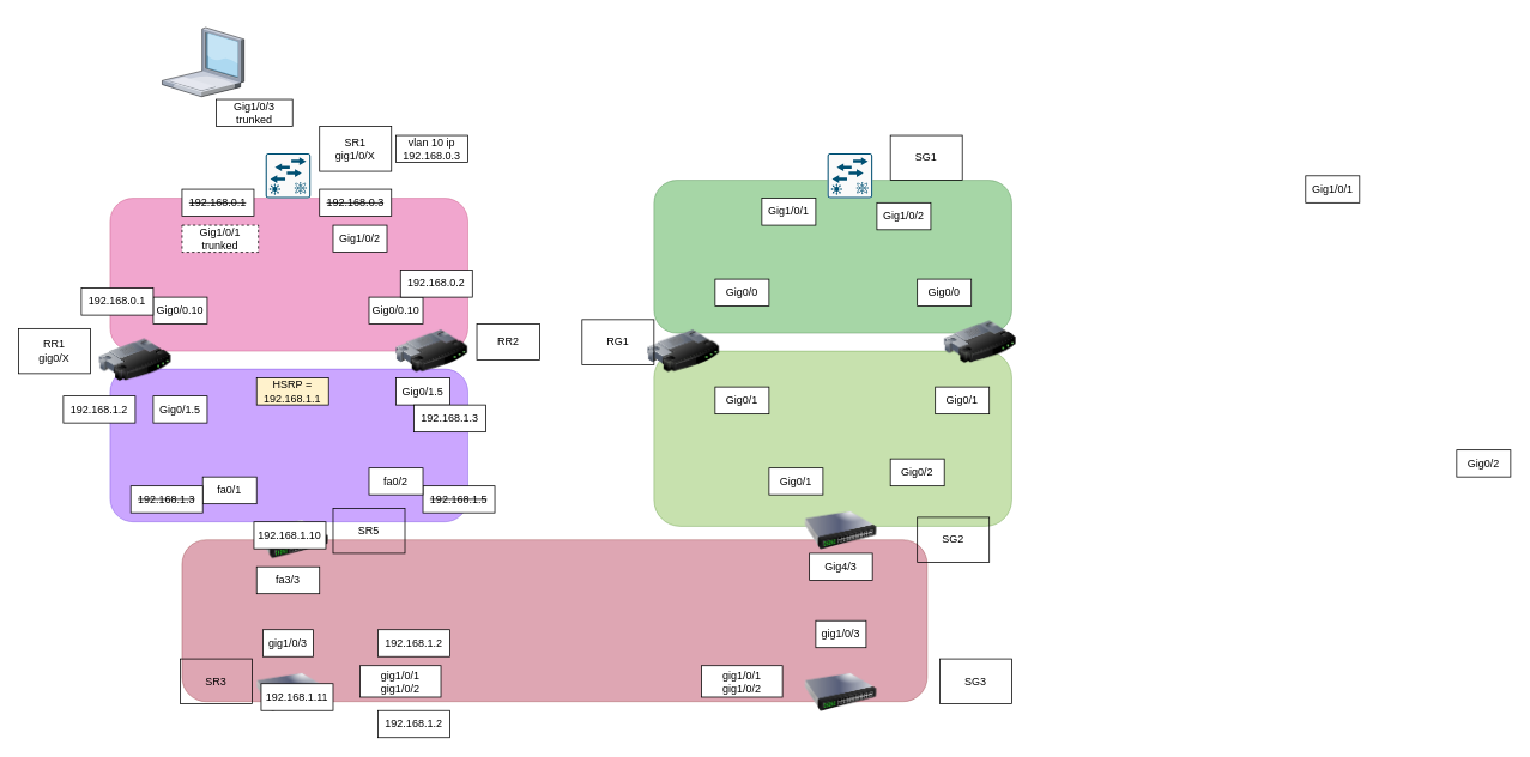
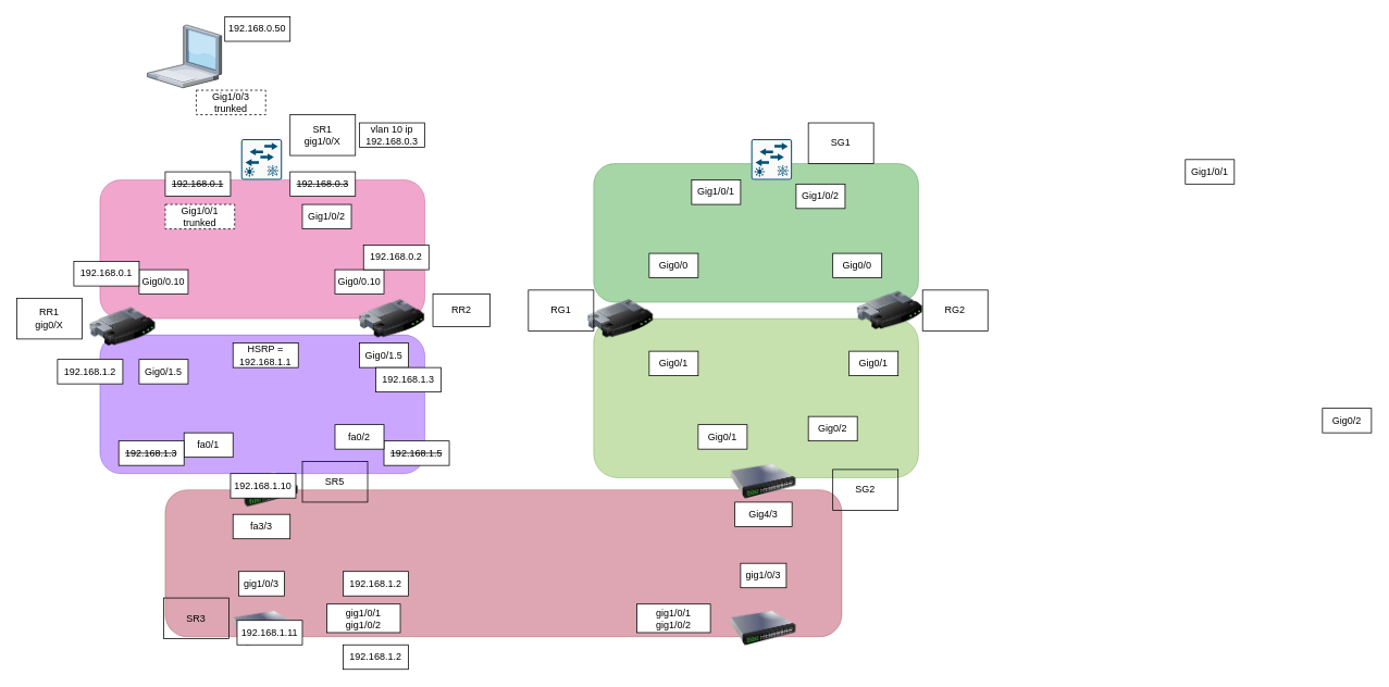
  <mxCell id="0" />
  <mxCell id="1" parent="0" />
  <mxCell id="2" value="" style="rounded=1;whiteSpace=wrap;html=1;opacity=35;fillColor=#60a917;fontColor=#ffffff;strokeColor=#2D7600;rotation=0;" parent="1" vertex="1"><mxGeometry x="727" y="390" width="398" height="195" as="geometry" /></mxCell>
  <mxCell id="3" value="" style="rounded=1;whiteSpace=wrap;html=1;opacity=35;fillColor=#008a00;fontColor=#ffffff;strokeColor=#005700;rotation=0;" parent="1" vertex="1"><mxGeometry x="727" y="200" width="398" height="170" as="geometry" /></mxCell>
  <mxCell id="4" value="" style="rounded=1;whiteSpace=wrap;html=1;opacity=35;fillColor=#d80073;fontColor=#ffffff;strokeColor=#A50040;rotation=0;" parent="1" vertex="1"><mxGeometry x="122" y="220" width="398" height="170" as="geometry" /></mxCell>
  <mxCell id="5" value="" style="rounded=1;whiteSpace=wrap;html=1;opacity=35;fillColor=#6a00ff;fontColor=#ffffff;strokeColor=#3700CC;rotation=0;" parent="1" vertex="1"><mxGeometry x="122" y="410" width="398" height="170" as="geometry" /></mxCell>
  <mxCell id="6" value="" style="rounded=1;whiteSpace=wrap;html=1;opacity=35;fillColor=#a20025;fontColor=#ffffff;strokeColor=#6F0000;rotation=0;" parent="1" vertex="1"><mxGeometry x="202" y="600" width="829" height="180" as="geometry" /></mxCell>
  <mxCell id="7" value="" style="image;html=1;image=img/lib/clip_art/networking/Switch_128x128.png" parent="1" vertex="1"><mxGeometry x="285" y="560" width="80" height="80" as="geometry" /></mxCell>
  <mxCell id="8" value="" style="image;html=1;image=img/lib/clip_art/networking/Router_128x128.png" parent="1" vertex="1"><mxGeometry x="110" y="360" width="80" height="80" as="geometry" /></mxCell>
  <mxCell id="9" value="" style="image;html=1;image=img/lib/clip_art/networking/Router_128x128.png" parent="1" vertex="1"><mxGeometry x="440" y="350" width="80" height="80" as="geometry" /></mxCell>
  <mxCell id="10" value="" style="sketch=0;points=[[0.015,0.015,0],[0.985,0.015,0],[0.985,0.985,0],[0.015,0.985,0],[0.25,0,0],[0.5,0,0],[0.75,0,0],[1,0.25,0],[1,0.5,0],[1,0.75,0],[0.75,1,0],[0.5,1,0],[0.25,1,0],[0,0.75,0],[0,0.5,0],[0,0.25,0]];verticalLabelPosition=bottom;html=1;verticalAlign=top;aspect=fixed;align=center;pointerEvents=1;shape=mxgraph.cisco19.rect;prIcon=layer3_nexus_5k_switch;fillColor=#FAFAFA;strokeColor=#005073;" parent="1" vertex="1"><mxGeometry x="295" y="170" width="50" height="50" as="geometry" /></mxCell>
- <mxCell id="11" value="Gig1/0/3&lt;div&gt;trunked&lt;/div&gt;" style="rounded=0;whiteSpace=wrap;html=1;" parent="1" vertex="1"><mxGeometry x="240" y="110" width="85" height="30" as="geometry" /></mxCell>
+ <mxCell id="11" value="Gig1/0/3&lt;div&gt;trunked&lt;/div&gt;" style="rounded=0;whiteSpace=wrap;html=1;dashed=1;" parent="1" vertex="1"><mxGeometry x="240" y="110" width="85" height="30" as="geometry" /></mxCell>
  <mxCell id="12" value="Gig0/0.10" style="rounded=0;whiteSpace=wrap;html=1;" parent="1" vertex="1"><mxGeometry x="170" y="330" width="60" height="30" as="geometry" /></mxCell>
  <mxCell id="13" value="Gig1/0/2" style="rounded=0;whiteSpace=wrap;html=1;" parent="1" vertex="1"><mxGeometry x="370" y="250" width="60" height="30" as="geometry" /></mxCell>
  <mxCell id="14" value="Gig0/0.10" style="rounded=0;whiteSpace=wrap;html=1;" parent="1" vertex="1"><mxGeometry x="410" y="330" width="60" height="30" as="geometry" /></mxCell>
  <mxCell id="15" value="Gig0/1.5" style="rounded=0;whiteSpace=wrap;html=1;" parent="1" vertex="1"><mxGeometry x="440" y="420" width="60" height="30" as="geometry" /></mxCell>
  <mxCell id="16" value="Gig0/2" style="rounded=0;whiteSpace=wrap;html=1;" parent="1" vertex="1"><mxGeometry x="990" y="510" width="60" height="30" as="geometry" /></mxCell>
  <mxCell id="17" value="Gig0/1.5" style="rounded=0;whiteSpace=wrap;html=1;" parent="1" vertex="1"><mxGeometry x="170" y="440" width="60" height="30" as="geometry" /></mxCell>
  <mxCell id="18" value="fa0/1" style="rounded=0;whiteSpace=wrap;html=1;" parent="1" vertex="1"><mxGeometry x="225" y="530" width="60" height="30" as="geometry" /></mxCell>
  <mxCell id="19" value="" style="image;html=1;image=img/lib/clip_art/networking/Switch_128x128.png" parent="1" vertex="1"><mxGeometry x="285" y="730" width="80" height="80" as="geometry" /></mxCell>
  <mxCell id="20" value="fa3/3" style="rounded=0;whiteSpace=wrap;html=1;" parent="1" vertex="1"><mxGeometry x="285" y="630" width="70" height="30" as="geometry" /></mxCell>
  <mxCell id="21" value="gig1/0/3" style="rounded=0;whiteSpace=wrap;html=1;" parent="1" vertex="1"><mxGeometry x="292" y="700" width="56" height="30" as="geometry" /></mxCell>
  <mxCell id="22" value="gig1/0/1&lt;div&gt;gig1/0/2&lt;/div&gt;" style="rounded=0;whiteSpace=wrap;html=1;" parent="1" vertex="1"><mxGeometry x="400" y="740" width="90" height="35" as="geometry" /></mxCell>
  <mxCell id="23" value="" style="image;html=1;image=img/lib/clip_art/networking/Switch_128x128.png" parent="1" vertex="1"><mxGeometry x="895" y="550" width="80" height="80" as="geometry" /></mxCell>
  <mxCell id="24" value="" style="image;html=1;image=img/lib/clip_art/networking/Router_128x128.png" parent="1" vertex="1"><mxGeometry x="720" y="350" width="80" height="80" as="geometry" /></mxCell>
  <mxCell id="25" value="" style="image;html=1;image=img/lib/clip_art/networking/Router_128x128.png" parent="1" vertex="1"><mxGeometry x="1050" y="340" width="80" height="80" as="geometry" /></mxCell>
  <mxCell id="26" value="" style="image;html=1;image=img/lib/clip_art/networking/Switch_128x128.png" parent="1" vertex="1"><mxGeometry x="895" y="730" width="80" height="80" as="geometry" /></mxCell>
  <mxCell id="27" value="gig1/0/1&lt;div&gt;gig1/0/2&lt;/div&gt;" style="rounded=0;whiteSpace=wrap;html=1;" parent="1" vertex="1"><mxGeometry x="780" y="740" width="90" height="35" as="geometry" /></mxCell>
  <mxCell id="28" value="" style="sketch=0;points=[[0.015,0.015,0],[0.985,0.015,0],[0.985,0.985,0],[0.015,0.985,0],[0.25,0,0],[0.5,0,0],[0.75,0,0],[1,0.25,0],[1,0.5,0],[1,0.75,0],[0.75,1,0],[0.5,1,0],[0.25,1,0],[0,0.75,0],[0,0.5,0],[0,0.25,0]];verticalLabelPosition=bottom;html=1;verticalAlign=top;aspect=fixed;align=center;pointerEvents=1;shape=mxgraph.cisco19.rect;prIcon=layer3_nexus_5k_switch;fillColor=#FAFAFA;strokeColor=#005073;" parent="1" vertex="1"><mxGeometry x="920" y="170" width="50" height="50" as="geometry" /></mxCell>
  <mxCell id="29" value="&lt;strike&gt;192.168.0.1&lt;/strike&gt;" style="rounded=0;whiteSpace=wrap;html=1;" parent="1" vertex="1"><mxGeometry x="202" y="210" width="80" height="30" as="geometry" /></mxCell>
  <mxCell id="30" value="192.168.0.1" style="rounded=0;whiteSpace=wrap;html=1;" parent="1" vertex="1"><mxGeometry x="90" y="320" width="80" height="30" as="geometry" /></mxCell>
  <mxCell id="31" value="&lt;strike&gt;192.168.0.3&lt;/strike&gt;" style="rounded=0;whiteSpace=wrap;html=1;" parent="1" vertex="1"><mxGeometry x="355" y="210" width="80" height="30" as="geometry" /></mxCell>
  <mxCell id="32" value="192.168.0.2" style="rounded=0;whiteSpace=wrap;html=1;" parent="1" vertex="1"><mxGeometry x="445" y="300" width="80" height="30" as="geometry" /></mxCell>
  <mxCell id="33" value="192.168.1.2" style="rounded=0;whiteSpace=wrap;html=1;" parent="1" vertex="1"><mxGeometry x="70" y="440" width="80" height="30" as="geometry" /></mxCell>
  <mxCell id="34" value="&lt;strike&gt;192.168.1.3&lt;/strike&gt;" style="rounded=0;whiteSpace=wrap;html=1;" parent="1" vertex="1"><mxGeometry x="145" y="540" width="80" height="30" as="geometry" /></mxCell>
  <mxCell id="35" value="192.168.1.3" style="rounded=0;whiteSpace=wrap;html=1;" parent="1" vertex="1"><mxGeometry x="460" y="450" width="80" height="30" as="geometry" /></mxCell>
  <mxCell id="36" value="&lt;strike&gt;192.168.1.5&lt;/strike&gt;" style="rounded=0;whiteSpace=wrap;html=1;" parent="1" vertex="1"><mxGeometry x="470" y="540" width="80" height="30" as="geometry" /></mxCell>
- <mxCell id="37" value="HSRP = 192.168.1.1" style="rounded=0;whiteSpace=wrap;html=1;fillColor=#fff2cc;" parent="1" vertex="1"><mxGeometry x="285" y="420" width="80" height="30" as="geometry" /></mxCell>
+ <mxCell id="37" value="HSRP = 192.168.1.1" style="rounded=0;whiteSpace=wrap;html=1;" parent="1" vertex="1"><mxGeometry x="285" y="420" width="80" height="30" as="geometry" /></mxCell>
  <mxCell id="38" value="192.168.1.2" style="rounded=0;whiteSpace=wrap;html=1;" parent="1" vertex="1"><mxGeometry x="420" y="790" width="80" height="30" as="geometry" /></mxCell>
  <mxCell id="39" value="192.168.1.2" style="rounded=0;whiteSpace=wrap;html=1;" parent="1" vertex="1"><mxGeometry x="420" y="700" width="80" height="30" as="geometry" /></mxCell>
  <mxCell id="40" value="RR1&lt;div&gt;gig0/X&lt;/div&gt;" style="rounded=0;whiteSpace=wrap;html=1;fillColor=none;" parent="1" vertex="1"><mxGeometry x="20" y="365" width="80" height="50" as="geometry" /></mxCell>
  <mxCell id="41" value="RR2" style="rounded=0;whiteSpace=wrap;html=1;fillColor=none;" parent="1" vertex="1"><mxGeometry x="530" y="360" width="70" height="40" as="geometry" /></mxCell>
  <mxCell id="42" value="SR1&lt;div&gt;gig1/0/X&lt;/div&gt;" style="rounded=0;whiteSpace=wrap;html=1;fillColor=none;" parent="1" vertex="1"><mxGeometry x="355" y="140" width="80" height="50" as="geometry" /></mxCell>
  <mxCell id="43" value="SR5" style="rounded=0;whiteSpace=wrap;html=1;fillColor=none;" parent="1" vertex="1"><mxGeometry x="370" y="565" width="80" height="50" as="geometry" /></mxCell>
  <mxCell id="44" value="SR3" style="rounded=0;whiteSpace=wrap;html=1;fillColor=none;" parent="1" vertex="1"><mxGeometry x="200" y="732.5" width="80" height="50" as="geometry" /></mxCell>
- <mxCell id="45" value="SG3" style="rounded=0;whiteSpace=wrap;html=1;fillColor=none;" parent="1" vertex="1"><mxGeometry x="1045" y="732.5" width="80" height="50" as="geometry" /></mxCell>
  <mxCell id="46" value="SG2" style="rounded=0;whiteSpace=wrap;html=1;fillColor=none;" parent="1" vertex="1"><mxGeometry x="1020" y="575" width="80" height="50" as="geometry" /></mxCell>
  <mxCell id="47" value="SG1" style="rounded=0;whiteSpace=wrap;html=1;fillColor=none;" parent="1" vertex="1"><mxGeometry x="990" y="150" width="80" height="50" as="geometry" /></mxCell>
  <mxCell id="48" value="RG1" style="rounded=0;whiteSpace=wrap;html=1;fillColor=none;" parent="1" vertex="1"><mxGeometry x="647" y="355" width="80" height="50" as="geometry" /></mxCell>
+ <mxCell id="49" value="RG2" style="rounded=0;whiteSpace=wrap;html=1;fillColor=none;" parent="1" vertex="1"><mxGeometry x="1130" y="355" width="80" height="50" as="geometry" /></mxCell>
  <mxCell id="50" value="gig1/0/3" style="rounded=0;whiteSpace=wrap;html=1;" parent="1" vertex="1"><mxGeometry x="907" y="690" width="56" height="30" as="geometry" /></mxCell>
  <mxCell id="51" value="Gig0/2" style="rounded=0;whiteSpace=wrap;html=1;" parent="1" vertex="1"><mxGeometry x="1620" y="500" width="60" height="30" as="geometry" /></mxCell>
  <mxCell id="52" value="Gig0/1" style="rounded=0;whiteSpace=wrap;html=1;" parent="1" vertex="1"><mxGeometry x="855" y="520" width="60" height="30" as="geometry" /></mxCell>
  <mxCell id="53" value="Gig0/1" style="rounded=0;whiteSpace=wrap;html=1;" parent="1" vertex="1"><mxGeometry x="1040" y="430" width="60" height="30" as="geometry" /></mxCell>
  <mxCell id="54" value="Gig0/1" style="rounded=0;whiteSpace=wrap;html=1;" parent="1" vertex="1"><mxGeometry x="795" y="430" width="60" height="30" as="geometry" /></mxCell>
  <mxCell id="55" value="Gig1/0/1" style="rounded=0;whiteSpace=wrap;html=1;" parent="1" vertex="1"><mxGeometry x="847" y="220" width="60" height="30" as="geometry" /></mxCell>
  <mxCell id="56" value="Gig1/0/1" style="rounded=0;whiteSpace=wrap;html=1;" parent="1" vertex="1"><mxGeometry x="1452" y="195" width="60" height="30" as="geometry" /></mxCell>
  <mxCell id="57" value="Gig1/0/2" style="rounded=0;whiteSpace=wrap;html=1;" parent="1" vertex="1"><mxGeometry x="975" y="225" width="60" height="30" as="geometry" /></mxCell>
  <mxCell id="58" value="Gig0/0" style="rounded=0;whiteSpace=wrap;html=1;" parent="1" vertex="1"><mxGeometry x="795" y="310" width="60" height="30" as="geometry" /></mxCell>
  <mxCell id="59" value="Gig0/0" style="rounded=0;whiteSpace=wrap;html=1;" parent="1" vertex="1"><mxGeometry x="1020" y="310" width="60" height="30" as="geometry" /></mxCell>
  <mxCell id="60" value="fa0/2" style="rounded=0;whiteSpace=wrap;html=1;" parent="1" vertex="1"><mxGeometry x="410" y="520" width="60" height="30" as="geometry" /></mxCell>
  <mxCell id="61" value="Gig4/3" style="rounded=0;whiteSpace=wrap;html=1;" parent="1" vertex="1"><mxGeometry x="900" y="615" width="70" height="30" as="geometry" /></mxCell>
  <mxCell id="62" value="vlan 10 ip 192.168.0.3" style="rounded=0;whiteSpace=wrap;html=1;" parent="1" vertex="1"><mxGeometry x="440" y="150" width="80" height="30" as="geometry" /></mxCell>
  <mxCell id="63" value="" style="verticalLabelPosition=bottom;sketch=0;aspect=fixed;html=1;verticalAlign=top;strokeColor=none;align=center;outlineConnect=0;shape=mxgraph.citrix.laptop_1;" parent="1" vertex="1"><mxGeometry x="180" y="30" width="91" height="77" as="geometry" /></mxCell>
  <mxCell id="64" value="Gig1/0/1&lt;div&gt;trunked&lt;/div&gt;" style="rounded=0;whiteSpace=wrap;html=1;dashed=1;" parent="1" vertex="1"><mxGeometry x="202" y="250" width="85" height="30" as="geometry" /></mxCell>
  <mxCell id="65" value="192.168.1.11" style="rounded=0;whiteSpace=wrap;html=1;" vertex="1" parent="1"><mxGeometry x="290" y="760" width="80" height="30" as="geometry" /></mxCell>
  <mxCell id="66" value="192.168.1.10" style="rounded=0;whiteSpace=wrap;html=1;" vertex="1" parent="1"><mxGeometry x="282" y="580" width="80" height="30" as="geometry" /></mxCell>
+ <mxCell id="67" value="192.168.0.50" style="rounded=0;whiteSpace=wrap;html=1;" vertex="1" parent="1"><mxGeometry x="275" y="20" width="80" height="30" as="geometry" /></mxCell>
